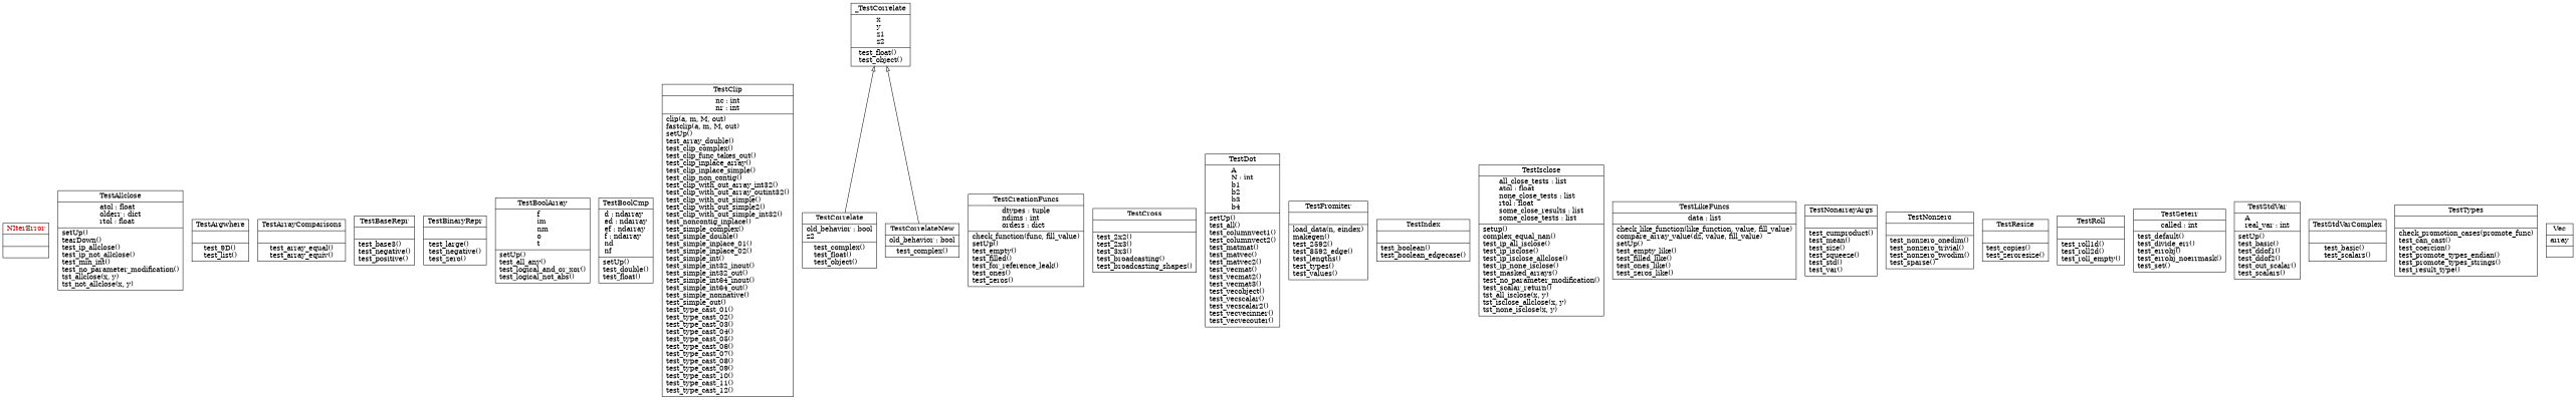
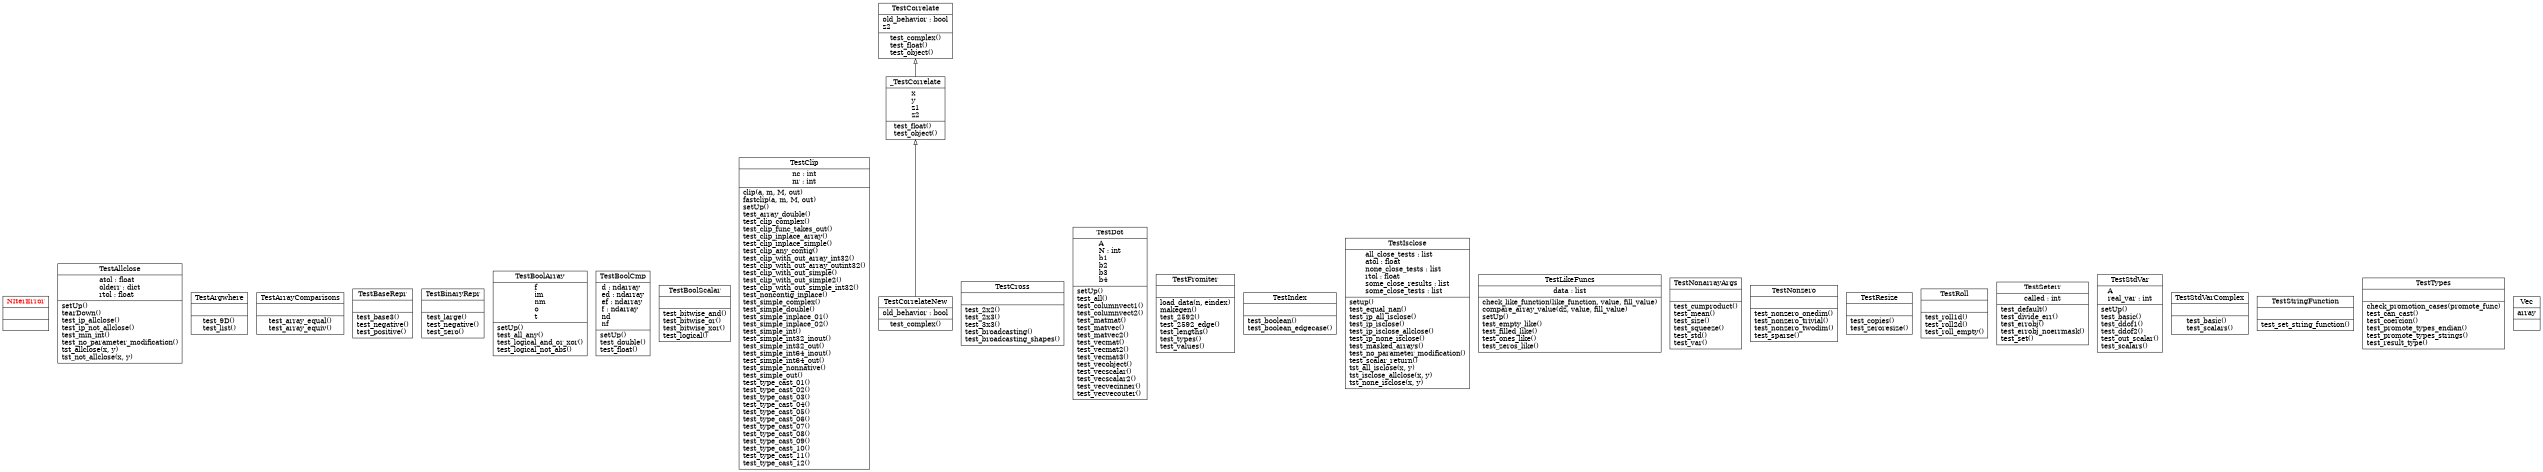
  digraph {
    rankdir=BT
    node [color=black fontcolor=black shape=record style=solid]
    edge [arrowhead=empty arrowtail=none]
    n1 [fontcolor=red label=<{NIterError|<br ALIGN="LEFT"/>|}>]
    n2 [label=<{TestAllclose|atol : float<br ALIGN="LEFT"/>olderr : dict<br ALIGN="LEFT"/>rtol : float<br ALIGN="LEFT"/>|setUp()<br ALIGN="LEFT"/>tearDown()<br ALIGN="LEFT"/>test_ip_allclose()<br ALIGN="LEFT"/>test_ip_not_allclose()<br ALIGN="LEFT"/>test_min_int()<br ALIGN="LEFT"/>test_no_parameter_modification()<br ALIGN="LEFT"/>tst_allclose(x, y)<br ALIGN="LEFT"/>tst_not_allclose(x, y)<br ALIGN="LEFT"/>}>]
    n3 [label=<{TestArgwhere|<br ALIGN="LEFT"/>|test_9D()<br ALIGN="LEFT"/>test_list()<br ALIGN="LEFT"/>}>]
    n4 [label=<{TestArrayComparisons|<br ALIGN="LEFT"/>|test_array_equal()<br ALIGN="LEFT"/>test_array_equiv()<br ALIGN="LEFT"/>}>]
    n5 [label=<{TestBaseRepr|<br ALIGN="LEFT"/>|test_base3()<br ALIGN="LEFT"/>test_negative()<br ALIGN="LEFT"/>test_positive()<br ALIGN="LEFT"/>}>]
    n6 [label=<{TestBinaryRepr|<br ALIGN="LEFT"/>|test_large()<br ALIGN="LEFT"/>test_negative()<br ALIGN="LEFT"/>test_zero()<br ALIGN="LEFT"/>}>]
    n7 [label=<{TestBoolArray|f<br ALIGN="LEFT"/>im<br ALIGN="LEFT"/>nm<br ALIGN="LEFT"/>o<br ALIGN="LEFT"/>t<br ALIGN="LEFT"/>|setUp()<br ALIGN="LEFT"/>test_all_any()<br ALIGN="LEFT"/>test_logical_and_or_xor()<br ALIGN="LEFT"/>test_logical_not_abs()<br ALIGN="LEFT"/>}>]
    n8 [label=<{TestBoolCmp|d : ndarray<br ALIGN="LEFT"/>ed : ndarray<br ALIGN="LEFT"/>ef : ndarray<br ALIGN="LEFT"/>f : ndarray<br ALIGN="LEFT"/>nd<br ALIGN="LEFT"/>nf<br ALIGN="LEFT"/>|setUp()<br ALIGN="LEFT"/>test_double()<br ALIGN="LEFT"/>test_float()<br ALIGN="LEFT"/>}>]
-   n10 [label=<{TestClip|nc : int<br ALIGN="LEFT"/>nr : int<br ALIGN="LEFT"/>|clip(a, m, M, out)<br ALIGN="LEFT"/>fastclip(a, m, M, out)<br ALIGN="LEFT"/>setUp()<br ALIGN="LEFT"/>test_array_double()<br ALIGN="LEFT"/>test_clip_complex()<br ALIGN="LEFT"/>test_clip_func_takes_out()<br ALIGN="LEFT"/>test_clip_inplace_array()<br ALIGN="LEFT"/>test_clip_inplace_simple()<br ALIGN="LEFT"/>test_clip_non_contig()<br ALIGN="LEFT"/>test_clip_with_out_array_int32()<br ALIGN="LEFT"/>test_clip_with_out_array_outint32()<br ALIGN="LEFT"/>test_clip_with_out_simple()<br ALIGN="LEFT"/>test_clip_with_out_simple2()<br ALIGN="LEFT"/>test_clip_with_out_simple_int32()<br ALIGN="LEFT"/>test_noncontig_inplace()<br ALIGN="LEFT"/>test_simple_complex()<br ALIGN="LEFT"/>test_simple_double()<br ALIGN="LEFT"/>test_simple_inplace_01()<br ALIGN="LEFT"/>test_simple_inplace_02()<br ALIGN="LEFT"/>test_simple_int()<br ALIGN="LEFT"/>test_simple_int32_inout()<br ALIGN="LEFT"/>test_simple_int32_out()<br ALIGN="LEFT"/>test_simple_int64_inout()<br ALIGN="LEFT"/>test_simple_int64_out()<br ALIGN="LEFT"/>test_simple_nonnative()<br ALIGN="LEFT"/>test_simple_out()<br ALIGN="LEFT"/>test_type_cast_01()<br ALIGN="LEFT"/>test_type_cast_02()<br ALIGN="LEFT"/>test_type_cast_03()<br ALIGN="LEFT"/>test_type_cast_04()<br ALIGN="LEFT"/>test_type_cast_05()<br ALIGN="LEFT"/>test_type_cast_06()<br ALIGN="LEFT"/>test_type_cast_07()<br ALIGN="LEFT"/>test_type_cast_08()<br ALIGN="LEFT"/>test_type_cast_09()<br ALIGN="LEFT"/>test_type_cast_10()<br ALIGN="LEFT"/>test_type_cast_11()<br ALIGN="LEFT"/>test_type_cast_12()<br ALIGN="LEFT"/>}>]
+   n9 [label=<{TestBoolScalar|<br ALIGN="LEFT"/>|test_bitwise_and()<br ALIGN="LEFT"/>test_bitwise_or()<br ALIGN="LEFT"/>test_bitwise_xor()<br ALIGN="LEFT"/>test_logical()<br ALIGN="LEFT"/>}>]
+   n10 [label=<{TestClip|nc : int<br ALIGN="LEFT"/>nr : int<br ALIGN="LEFT"/>|clip(a, m, M, out)<br ALIGN="LEFT"/>fastclip(a, m, M, out)<br ALIGN="LEFT"/>setUp()<br ALIGN="LEFT"/>test_array_double()<br ALIGN="LEFT"/>test_clip_complex()<br ALIGN="LEFT"/>test_clip_func_takes_out()<br ALIGN="LEFT"/>test_clip_inplace_array()<br ALIGN="LEFT"/>test_clip_inplace_simple()<br ALIGN="LEFT"/>test_clip_any_contig()<br ALIGN="LEFT"/>test_clip_with_out_array_int32()<br ALIGN="LEFT"/>test_clip_with_out_array_outint32()<br ALIGN="LEFT"/>test_clip_with_out_simple()<br ALIGN="LEFT"/>test_clip_with_out_simple2()<br ALIGN="LEFT"/>test_clip_with_out_simple_int32()<br ALIGN="LEFT"/>test_noncontig_inplace()<br ALIGN="LEFT"/>test_simple_complex()<br ALIGN="LEFT"/>test_simple_double()<br ALIGN="LEFT"/>test_simple_inplace_01()<br ALIGN="LEFT"/>test_simple_inplace_02()<br ALIGN="LEFT"/>test_simple_int()<br ALIGN="LEFT"/>test_simple_int32_inout()<br ALIGN="LEFT"/>test_simple_int32_out()<br ALIGN="LEFT"/>test_simple_int64_inout()<br ALIGN="LEFT"/>test_simple_int64_out()<br ALIGN="LEFT"/>test_simple_nonnative()<br ALIGN="LEFT"/>test_simple_out()<br ALIGN="LEFT"/>test_type_cast_01()<br ALIGN="LEFT"/>test_type_cast_02()<br ALIGN="LEFT"/>test_type_cast_03()<br ALIGN="LEFT"/>test_type_cast_04()<br ALIGN="LEFT"/>test_type_cast_05()<br ALIGN="LEFT"/>test_type_cast_06()<br ALIGN="LEFT"/>test_type_cast_07()<br ALIGN="LEFT"/>test_type_cast_08()<br ALIGN="LEFT"/>test_type_cast_09()<br ALIGN="LEFT"/>test_type_cast_10()<br ALIGN="LEFT"/>test_type_cast_11()<br ALIGN="LEFT"/>test_type_cast_12()<br ALIGN="LEFT"/>}>]
    n11 [label=<{TestCorrelate|old_behavior : bool<br ALIGN="LEFT"/>z2<br ALIGN="LEFT"/>|test_complex()<br ALIGN="LEFT"/>test_float()<br ALIGN="LEFT"/>test_object()<br ALIGN="LEFT"/>}>]
    n12 [label=<{_TestCorrelate|x<br ALIGN="LEFT"/>y<br ALIGN="LEFT"/>z1<br ALIGN="LEFT"/>z2<br ALIGN="LEFT"/>|test_float()<br ALIGN="LEFT"/>test_object()<br ALIGN="LEFT"/>}>]
    n13 [label=<{TestCorrelateNew|old_behavior : bool<br ALIGN="LEFT"/>|test_complex()<br ALIGN="LEFT"/>}>]
-   n14 [label=<{TestCreationFuncs|dtypes : tuple<br ALIGN="LEFT"/>ndims : int<br ALIGN="LEFT"/>orders : dict<br ALIGN="LEFT"/>|check_function(func, fill_value)<br ALIGN="LEFT"/>setUp()<br ALIGN="LEFT"/>test_empty()<br ALIGN="LEFT"/>test_filled()<br ALIGN="LEFT"/>test_for_reference_leak()<br ALIGN="LEFT"/>test_ones()<br ALIGN="LEFT"/>test_zeros()<br ALIGN="LEFT"/>}>]
    n15 [label=<{TestCross|<br ALIGN="LEFT"/>|test_2x2()<br ALIGN="LEFT"/>test_2x3()<br ALIGN="LEFT"/>test_3x3()<br ALIGN="LEFT"/>test_broadcasting()<br ALIGN="LEFT"/>test_broadcasting_shapes()<br ALIGN="LEFT"/>}>]
    n16 [label=<{TestDot|A<br ALIGN="LEFT"/>N : int<br ALIGN="LEFT"/>b1<br ALIGN="LEFT"/>b2<br ALIGN="LEFT"/>b3<br ALIGN="LEFT"/>b4<br ALIGN="LEFT"/>|setUp()<br ALIGN="LEFT"/>test_all()<br ALIGN="LEFT"/>test_columnvect1()<br ALIGN="LEFT"/>test_columnvect2()<br ALIGN="LEFT"/>test_matmat()<br ALIGN="LEFT"/>test_matvec()<br ALIGN="LEFT"/>test_matvec2()<br ALIGN="LEFT"/>test_vecmat()<br ALIGN="LEFT"/>test_vecmat2()<br ALIGN="LEFT"/>test_vecmat3()<br ALIGN="LEFT"/>test_vecobject()<br ALIGN="LEFT"/>test_vecscalar()<br ALIGN="LEFT"/>test_vecscalar2()<br ALIGN="LEFT"/>test_vecvecinner()<br ALIGN="LEFT"/>test_vecvecouter()<br ALIGN="LEFT"/>}>]
-   n17 [label=<{TestFromiter|<br ALIGN="LEFT"/>|load_data(n, eindex)<br ALIGN="LEFT"/>makegen()<br ALIGN="LEFT"/>test_2592()<br ALIGN="LEFT"/>test_8592_edge()<br ALIGN="LEFT"/>test_lengths()<br ALIGN="LEFT"/>test_types()<br ALIGN="LEFT"/>test_values()<br ALIGN="LEFT"/>}>]
+   n17 [label=<{TestFromiter|<br ALIGN="LEFT"/>|load_data(n, eindex)<br ALIGN="LEFT"/>makegen()<br ALIGN="LEFT"/>test_2592()<br ALIGN="LEFT"/>test_2592_edge()<br ALIGN="LEFT"/>test_lengths()<br ALIGN="LEFT"/>test_types()<br ALIGN="LEFT"/>test_values()<br ALIGN="LEFT"/>}>]
    n18 [label=<{TestIndex|<br ALIGN="LEFT"/>|test_boolean()<br ALIGN="LEFT"/>test_boolean_edgecase()<br ALIGN="LEFT"/>}>]
-   n19 [label=<{TestIsclose|all_close_tests : list<br ALIGN="LEFT"/>atol : float<br ALIGN="LEFT"/>none_close_tests : list<br ALIGN="LEFT"/>rtol : float<br ALIGN="LEFT"/>some_close_results : list<br ALIGN="LEFT"/>some_close_tests : list<br ALIGN="LEFT"/>|setup()<br ALIGN="LEFT"/>complex_equal_nan()<br ALIGN="LEFT"/>test_ip_all_isclose()<br ALIGN="LEFT"/>test_ip_isclose()<br ALIGN="LEFT"/>test_ip_isclose_allclose()<br ALIGN="LEFT"/>test_ip_none_isclose()<br ALIGN="LEFT"/>test_masked_arrays()<br ALIGN="LEFT"/>test_no_parameter_modification()<br ALIGN="LEFT"/>test_scalar_return()<br ALIGN="LEFT"/>tst_all_isclose(x, y)<br ALIGN="LEFT"/>tst_isclose_allclose(x, y)<br ALIGN="LEFT"/>tst_none_isclose(x, y)<br ALIGN="LEFT"/>}>]
+   n19 [label=<{TestIsclose|all_close_tests : list<br ALIGN="LEFT"/>atol : float<br ALIGN="LEFT"/>none_close_tests : list<br ALIGN="LEFT"/>rtol : float<br ALIGN="LEFT"/>some_close_results : list<br ALIGN="LEFT"/>some_close_tests : list<br ALIGN="LEFT"/>|setup()<br ALIGN="LEFT"/>test_equal_nan()<br ALIGN="LEFT"/>test_ip_all_isclose()<br ALIGN="LEFT"/>test_ip_isclose()<br ALIGN="LEFT"/>test_ip_isclose_allclose()<br ALIGN="LEFT"/>test_ip_none_isclose()<br ALIGN="LEFT"/>test_masked_arrays()<br ALIGN="LEFT"/>test_no_parameter_modification()<br ALIGN="LEFT"/>test_scalar_return()<br ALIGN="LEFT"/>tst_all_isclose(x, y)<br ALIGN="LEFT"/>tst_isclose_allclose(x, y)<br ALIGN="LEFT"/>tst_none_isclose(x, y)<br ALIGN="LEFT"/>}>]
    n20 [label=<{TestLikeFuncs|data : list<br ALIGN="LEFT"/>|check_like_function(like_function, value, fill_value)<br ALIGN="LEFT"/>compare_array_value(dz, value, fill_value)<br ALIGN="LEFT"/>setUp()<br ALIGN="LEFT"/>test_empty_like()<br ALIGN="LEFT"/>test_filled_like()<br ALIGN="LEFT"/>test_ones_like()<br ALIGN="LEFT"/>test_zeros_like()<br ALIGN="LEFT"/>}>]
    n21 [label=<{TestNonarrayArgs|<br ALIGN="LEFT"/>|test_cumproduct()<br ALIGN="LEFT"/>test_mean()<br ALIGN="LEFT"/>test_size()<br ALIGN="LEFT"/>test_squeeze()<br ALIGN="LEFT"/>test_std()<br ALIGN="LEFT"/>test_var()<br ALIGN="LEFT"/>}>]
    n22 [label=<{TestNonzero|<br ALIGN="LEFT"/>|test_nonzero_onedim()<br ALIGN="LEFT"/>test_nonzero_trivial()<br ALIGN="LEFT"/>test_nonzero_twodim()<br ALIGN="LEFT"/>test_sparse()<br ALIGN="LEFT"/>}>]
    n23 [label=<{TestResize|<br ALIGN="LEFT"/>|test_copies()<br ALIGN="LEFT"/>test_zeroresize()<br ALIGN="LEFT"/>}>]
    n24 [label=<{TestRoll|<br ALIGN="LEFT"/>|test_roll1d()<br ALIGN="LEFT"/>test_roll2d()<br ALIGN="LEFT"/>test_roll_empty()<br ALIGN="LEFT"/>}>]
    n25 [label=<{TestSeterr|called : int<br ALIGN="LEFT"/>|test_default()<br ALIGN="LEFT"/>test_divide_err()<br ALIGN="LEFT"/>test_errobj()<br ALIGN="LEFT"/>test_errobj_noerrmask()<br ALIGN="LEFT"/>test_set()<br ALIGN="LEFT"/>}>]
    n26 [label=<{TestStdVar|A<br ALIGN="LEFT"/>real_var : int<br ALIGN="LEFT"/>|setUp()<br ALIGN="LEFT"/>test_basic()<br ALIGN="LEFT"/>test_ddof1()<br ALIGN="LEFT"/>test_ddof2()<br ALIGN="LEFT"/>test_out_scalar()<br ALIGN="LEFT"/>test_scalars()<br ALIGN="LEFT"/>}>]
    n27 [label=<{TestStdVarComplex|<br ALIGN="LEFT"/>|test_basic()<br ALIGN="LEFT"/>test_scalars()<br ALIGN="LEFT"/>}>]
+   n28 [label=<{TestStringFunction|<br ALIGN="LEFT"/>|test_set_string_function()<br ALIGN="LEFT"/>}>]
    n29 [label=<{TestTypes|<br ALIGN="LEFT"/>|check_promotion_cases(promote_func)<br ALIGN="LEFT"/>test_can_cast()<br ALIGN="LEFT"/>test_coercion()<br ALIGN="LEFT"/>test_promote_types_endian()<br ALIGN="LEFT"/>test_promote_types_strings()<br ALIGN="LEFT"/>test_result_type()<br ALIGN="LEFT"/>}>]
    n30 [label=<{Vec|array<br ALIGN="LEFT"/>|}>]
-   n11 -> n12
+   n12 -> n11
    n13 -> n12
  }
